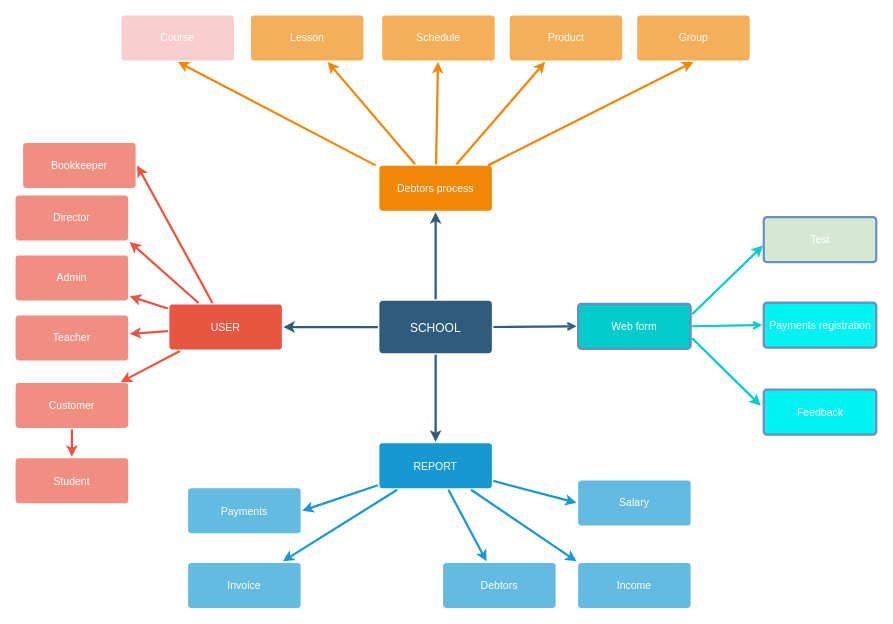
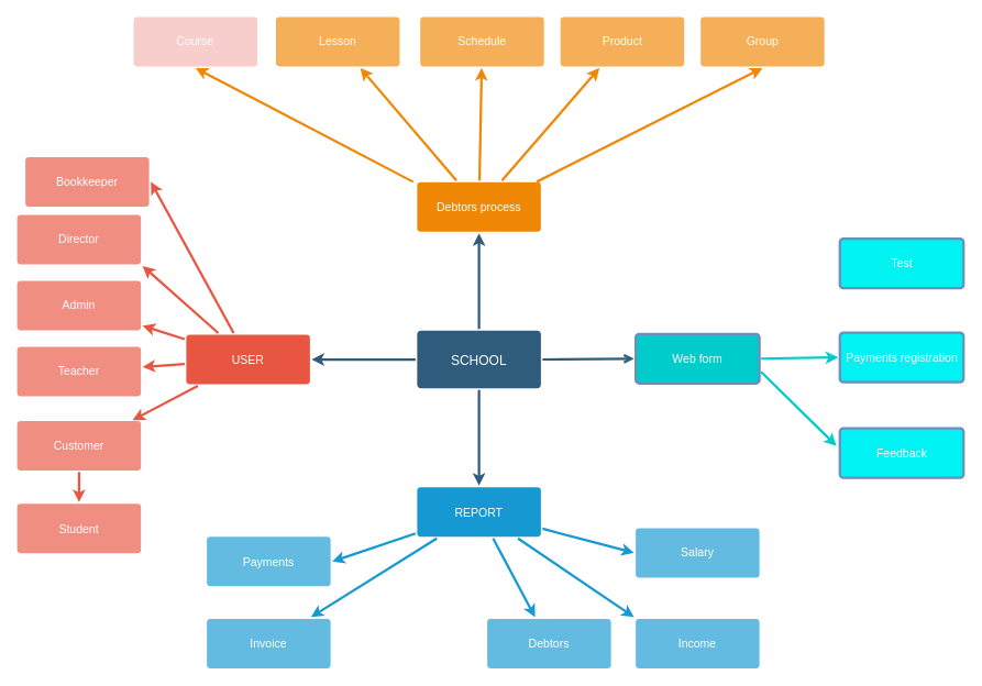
  <mxCell id="0" />
  <mxCell id="1" parent="0" />
  <mxCell id="2" value="" style="edgeStyle=none;rounded=0;jumpStyle=none;html=1;shadow=0;labelBackgroundColor=none;startArrow=none;startFill=0;endArrow=classic;endFill=1;jettySize=auto;orthogonalLoop=1;strokeColor=#2F5B7C;strokeWidth=3;fontFamily=Helvetica;fontSize=16;fontColor=#23445D;spacing=5;fontStyle=0" parent="1" source="5" target="18" edge="1"><mxGeometry relative="1" as="geometry" /></mxCell>
  <mxCell id="3" value="" style="edgeStyle=none;rounded=0;jumpStyle=none;html=1;shadow=0;labelBackgroundColor=none;startArrow=none;startFill=0;endArrow=classic;endFill=1;jettySize=auto;orthogonalLoop=1;strokeColor=#2F5B7C;strokeWidth=3;fontFamily=Helvetica;fontSize=16;fontColor=#23445D;spacing=5;fontStyle=0" parent="1" source="5" target="15" edge="1"><mxGeometry relative="1" as="geometry" /></mxCell>
  <mxCell id="4" value="" style="edgeStyle=none;rounded=0;jumpStyle=none;html=1;shadow=0;labelBackgroundColor=none;startArrow=none;startFill=0;endArrow=classic;endFill=1;jettySize=auto;orthogonalLoop=1;strokeColor=#2F5B7C;strokeWidth=3;fontFamily=Helvetica;fontSize=16;fontColor=#23445D;spacing=5;fontStyle=0" parent="1" source="5" target="9" edge="1"><mxGeometry relative="1" as="geometry" /></mxCell>
  <mxCell id="5" value="SCHOOL" style="rounded=1;whiteSpace=wrap;html=1;shadow=0;labelBackgroundColor=none;strokeColor=none;strokeWidth=3;fillColor=#2F5B7C;fontFamily=Helvetica;fontSize=16;fontColor=#FFFFFF;align=center;fontStyle=0;spacing=5;arcSize=7;perimeterSpacing=2;" parent="1" vertex="1"><mxGeometry x="505" y="400.5" width="150" height="70" as="geometry" /></mxCell>
  <mxCell id="6" value="" style="edgeStyle=none;rounded=1;jumpStyle=none;html=1;shadow=0;labelBackgroundColor=none;startArrow=none;startFill=0;jettySize=auto;orthogonalLoop=1;strokeColor=#E85642;strokeWidth=3;fontFamily=Helvetica;fontSize=14;fontColor=#FFFFFF;spacing=5;fontStyle=0;fillColor=#b0e3e6;entryX=1;entryY=1;entryDx=0;entryDy=0;" parent="1" source="9" target="12" edge="1"><mxGeometry relative="1" as="geometry" /></mxCell>
  <mxCell id="7" value="" style="edgeStyle=none;rounded=1;jumpStyle=none;html=1;shadow=0;labelBackgroundColor=none;startArrow=none;startFill=0;jettySize=auto;orthogonalLoop=1;strokeColor=#E85642;strokeWidth=3;fontFamily=Helvetica;fontSize=14;fontColor=#FFFFFF;spacing=5;fontStyle=0;fillColor=#b0e3e6;" parent="1" source="9" target="11" edge="1"><mxGeometry relative="1" as="geometry" /></mxCell>
  <mxCell id="8" value="" style="edgeStyle=none;rounded=1;jumpStyle=none;html=1;shadow=0;labelBackgroundColor=none;startArrow=none;startFill=0;jettySize=auto;orthogonalLoop=1;strokeColor=#E85642;strokeWidth=3;fontFamily=Helvetica;fontSize=14;fontColor=#FFFFFF;spacing=5;fontStyle=0;fillColor=#b0e3e6;" parent="1" source="9" target="10" edge="1"><mxGeometry relative="1" as="geometry" /></mxCell>
  <mxCell id="9" value="USER" style="rounded=1;whiteSpace=wrap;html=1;shadow=0;labelBackgroundColor=none;strokeColor=none;strokeWidth=3;fillColor=#e85642;fontFamily=Helvetica;fontSize=14;fontColor=#FFFFFF;align=center;spacing=5;fontStyle=0;arcSize=7;perimeterSpacing=2;" parent="1" vertex="1"><mxGeometry x="225" y="405.5" width="150" height="60" as="geometry" /></mxCell>
  <mxCell id="10" value="Teacher" style="rounded=1;whiteSpace=wrap;html=1;shadow=0;labelBackgroundColor=none;strokeColor=none;strokeWidth=3;fillColor=#f08e81;fontFamily=Helvetica;fontSize=14;fontColor=#FFFFFF;align=center;spacing=5;fontStyle=0;arcSize=7;perimeterSpacing=2;" parent="1" vertex="1"><mxGeometry x="20" y="420" width="150" height="60" as="geometry" /></mxCell>
  <mxCell id="11" value="Admin" style="rounded=1;whiteSpace=wrap;html=1;shadow=0;labelBackgroundColor=none;strokeColor=none;strokeWidth=3;fillColor=#f08e81;fontFamily=Helvetica;fontSize=14;fontColor=#FFFFFF;align=center;spacing=5;fontStyle=0;arcSize=7;perimeterSpacing=2;" parent="1" vertex="1"><mxGeometry x="20" y="340" width="150" height="60" as="geometry" /></mxCell>
  <mxCell id="12" value="Director" style="rounded=1;whiteSpace=wrap;html=1;shadow=0;labelBackgroundColor=none;strokeColor=none;strokeWidth=3;fillColor=#f08e81;fontFamily=Helvetica;fontSize=14;fontColor=#FFFFFF;align=center;spacing=5;fontStyle=0;arcSize=7;perimeterSpacing=2;" parent="1" vertex="1"><mxGeometry x="20" y="260" width="150" height="60" as="geometry" /></mxCell>
  <mxCell id="13" value="" style="edgeStyle=none;rounded=0;jumpStyle=none;html=1;shadow=0;labelBackgroundColor=none;startArrow=none;startFill=0;endArrow=classic;endFill=1;jettySize=auto;orthogonalLoop=1;strokeColor=#1699D3;strokeWidth=3;fontFamily=Helvetica;fontSize=14;fontColor=#FFFFFF;spacing=5;fontStyle=0" parent="1" source="15" target="17" edge="1"><mxGeometry relative="1" as="geometry" /></mxCell>
  <mxCell id="14" value="" style="edgeStyle=none;rounded=0;jumpStyle=none;html=1;shadow=0;labelBackgroundColor=none;startArrow=none;startFill=0;endArrow=classic;endFill=1;jettySize=auto;orthogonalLoop=1;strokeColor=#1699D3;strokeWidth=3;fontFamily=Helvetica;fontSize=14;fontColor=#FFFFFF;spacing=5;fontStyle=0" parent="1" source="15" target="16" edge="1"><mxGeometry relative="1" as="geometry" /></mxCell>
  <mxCell id="15" value="REPORT" style="rounded=1;whiteSpace=wrap;html=1;shadow=0;labelBackgroundColor=none;strokeColor=none;strokeWidth=3;fillColor=#1699d3;fontFamily=Helvetica;fontSize=14;fontColor=#FFFFFF;align=center;spacing=5;fontStyle=0;arcSize=7;perimeterSpacing=2;" parent="1" vertex="1"><mxGeometry x="505" y="590.5" width="150" height="60" as="geometry" /></mxCell>
  <mxCell id="16" value="Debtors" style="rounded=1;whiteSpace=wrap;html=1;shadow=0;labelBackgroundColor=none;strokeColor=none;strokeWidth=3;fillColor=#64bbe2;fontFamily=Helvetica;fontSize=14;fontColor=#FFFFFF;align=center;spacing=5;arcSize=7;perimeterSpacing=2;fontStyle=0" parent="1" vertex="1"><mxGeometry x="590" y="750" width="150" height="60" as="geometry" /></mxCell>
  <mxCell id="17" value="Invoice" style="rounded=1;whiteSpace=wrap;html=1;shadow=0;labelBackgroundColor=none;strokeColor=none;strokeWidth=3;fillColor=#64bbe2;fontFamily=Helvetica;fontSize=14;fontColor=#FFFFFF;align=center;spacing=5;arcSize=7;perimeterSpacing=2;fontStyle=0" parent="1" vertex="1"><mxGeometry x="250" y="750" width="150" height="60" as="geometry" /></mxCell>
  <mxCell id="18" value="Debtors process" style="rounded=1;whiteSpace=wrap;html=1;shadow=0;labelBackgroundColor=none;strokeColor=none;strokeWidth=3;fillColor=#F08705;fontFamily=Helvetica;fontSize=14;fontColor=#FFFFFF;align=center;spacing=5;fontStyle=0;arcSize=7;perimeterSpacing=2;" parent="1" vertex="1"><mxGeometry x="505" y="220.5" width="150" height="60" as="geometry" /></mxCell>
  <mxCell id="19" value="Product" style="rounded=1;whiteSpace=wrap;html=1;shadow=0;labelBackgroundColor=none;strokeColor=none;strokeWidth=3;fillColor=#f5af58;fontFamily=Helvetica;fontSize=14;fontColor=#FFFFFF;align=center;spacing=5;arcSize=7;perimeterSpacing=2;fontStyle=0" parent="1" vertex="1"><mxGeometry x="678.75" width="150" height="60" as="geometry" y="20" /></mxCell>
  <mxCell id="20" value="" style="edgeStyle=none;rounded=0;jumpStyle=none;html=1;shadow=0;labelBackgroundColor=none;startArrow=none;startFill=0;endArrow=classic;endFill=1;jettySize=auto;orthogonalLoop=1;strokeColor=#F08705;strokeWidth=3;fontFamily=Helvetica;fontSize=14;fontColor=#FFFFFF;spacing=5;fontStyle=0" parent="1" source="18" target="19" edge="1"><mxGeometry relative="1" as="geometry" /></mxCell>
  <mxCell id="21" value="Schedule" style="rounded=1;whiteSpace=wrap;html=1;shadow=0;labelBackgroundColor=none;strokeColor=none;strokeWidth=3;fillColor=#f5af58;fontFamily=Helvetica;fontSize=14;fontColor=#FFFFFF;align=center;spacing=5;arcSize=7;perimeterSpacing=2;fontStyle=0" parent="1" vertex="1"><mxGeometry x="508.75" width="150" height="60" as="geometry" y="20" /></mxCell>
  <mxCell id="22" value="" style="edgeStyle=none;rounded=0;jumpStyle=none;html=1;shadow=0;labelBackgroundColor=none;startArrow=none;startFill=0;endArrow=classic;endFill=1;jettySize=auto;orthogonalLoop=1;strokeColor=#F08705;strokeWidth=3;fontFamily=Helvetica;fontSize=14;fontColor=#FFFFFF;spacing=5;fontStyle=0" parent="1" source="18" target="21" edge="1"><mxGeometry relative="1" as="geometry" /></mxCell>
  <mxCell id="23" value="Lesson" style="rounded=1;whiteSpace=wrap;html=1;shadow=0;labelBackgroundColor=none;strokeColor=none;strokeWidth=3;fillColor=#f5af58;fontFamily=Helvetica;fontSize=14;fontColor=#FFFFFF;align=center;spacing=5;arcSize=7;perimeterSpacing=2;fontStyle=0" parent="1" vertex="1"><mxGeometry x="333.75" width="150" height="60" as="geometry" y="20" /></mxCell>
  <mxCell id="24" value="" style="edgeStyle=none;rounded=0;jumpStyle=none;html=1;shadow=0;labelBackgroundColor=none;startArrow=none;startFill=0;endArrow=classic;endFill=1;jettySize=auto;orthogonalLoop=1;strokeColor=#F08705;strokeWidth=3;fontFamily=Helvetica;fontSize=14;fontColor=#FFFFFF;spacing=5;fontStyle=0" parent="1" source="18" target="23" edge="1"><mxGeometry relative="1" as="geometry" /></mxCell>
  <mxCell id="25" value="" style="edgeStyle=none;rounded=1;jumpStyle=none;html=1;shadow=0;labelBackgroundColor=none;startArrow=none;startFill=0;jettySize=auto;orthogonalLoop=1;strokeColor=#E85642;strokeWidth=3;fontFamily=Helvetica;fontSize=14;fontColor=#FFFFFF;spacing=5;fontStyle=0;fillColor=#b0e3e6;entryX=1;entryY=0.5;entryDx=0;entryDy=0;" parent="1" source="9" target="41" edge="1"><mxGeometry relative="1" as="geometry"><mxPoint x="273.359" y="413.5" as="sourcePoint" /><mxPoint x="290" y="510" as="targetPoint" /></mxGeometry></mxCell>
  <mxCell id="26" value="Group" style="rounded=1;whiteSpace=wrap;html=1;shadow=0;labelBackgroundColor=none;strokeColor=none;strokeWidth=3;fillColor=#f5af58;fontFamily=Helvetica;fontSize=14;fontColor=#FFFFFF;align=center;spacing=5;arcSize=7;perimeterSpacing=2;fontStyle=0" parent="1" vertex="1"><mxGeometry x="848.75" width="150" height="60" as="geometry" y="20" /></mxCell>
  <mxCell id="27" value="" style="edgeStyle=none;rounded=0;jumpStyle=none;html=1;shadow=0;labelBackgroundColor=none;startArrow=none;startFill=0;endArrow=classic;endFill=1;jettySize=auto;orthogonalLoop=1;strokeColor=#F08705;strokeWidth=3;fontFamily=Helvetica;fontSize=14;fontColor=#FFFFFF;spacing=5;entryX=0.5;entryY=1;entryDx=0;entryDy=0;fontStyle=0" parent="1" target="26" edge="1"><mxGeometry relative="1" as="geometry"><mxPoint x="650" y="220" as="sourcePoint" /><mxPoint x="718.889" y="202.5" as="targetPoint" /></mxGeometry></mxCell>
  <mxCell id="28" value="Income" style="rounded=1;whiteSpace=wrap;html=1;shadow=0;labelBackgroundColor=none;strokeColor=none;strokeWidth=3;fillColor=#64bbe2;fontFamily=Helvetica;fontSize=14;fontColor=#FFFFFF;align=center;spacing=5;arcSize=7;perimeterSpacing=2;fontStyle=0" parent="1" vertex="1"><mxGeometry x="770" y="750" width="150" height="60" as="geometry" /></mxCell>
  <mxCell id="29" value="" style="edgeStyle=none;rounded=0;jumpStyle=none;html=1;shadow=0;labelBackgroundColor=none;startArrow=none;startFill=0;endArrow=classic;endFill=1;jettySize=auto;orthogonalLoop=1;strokeColor=#1699D3;strokeWidth=3;fontFamily=Helvetica;fontSize=14;fontColor=#FFFFFF;spacing=5;entryX=0;entryY=0;entryDx=0;entryDy=0;fontStyle=0" parent="1" source="15" target="28" edge="1"><mxGeometry relative="1" as="geometry"><mxPoint x="667" y="661.3" as="sourcePoint" /><mxPoint x="713" y="679.7" as="targetPoint" /></mxGeometry></mxCell>
- <mxCell id="30" value="&lt;span&gt;Test&lt;/span&gt;" style="rounded=1;whiteSpace=wrap;html=1;shadow=0;labelBackgroundColor=none;strokeColor=#6c8ebf;strokeWidth=3;fillColor=#d5e8d4;fontFamily=Helvetica;fontSize=14;align=center;spacing=5;arcSize=7;perimeterSpacing=2;fontColor=#FFFFFF;fontStyle=0;" parent="1" vertex="1"><mxGeometry x="1017.5" y="289" width="150" height="60" as="geometry" /></mxCell>
+ <mxCell id="30" value="&lt;span&gt;Test&lt;/span&gt;" style="rounded=1;whiteSpace=wrap;html=1;shadow=0;labelBackgroundColor=none;strokeColor=#6c8ebf;strokeWidth=3;fillColor=#00F2F2;fontFamily=Helvetica;fontSize=14;align=center;spacing=5;arcSize=7;perimeterSpacing=2;fontColor=#FFFFFF;fontStyle=0" parent="1" vertex="1"><mxGeometry x="1017.5" y="289" width="150" height="60" as="geometry" /></mxCell>
  <mxCell id="31" value="&lt;span&gt;Payments registration&lt;/span&gt;" style="rounded=1;whiteSpace=wrap;html=1;shadow=0;labelBackgroundColor=none;strokeColor=#6c8ebf;strokeWidth=3;fillColor=#00F2F2;fontFamily=Helvetica;fontSize=14;align=center;spacing=5;arcSize=7;perimeterSpacing=2;fontColor=#FFFFFF;fontStyle=0" parent="1" vertex="1"><mxGeometry x="1017.5" y="403" width="150" height="60" as="geometry" /></mxCell>
  <mxCell id="32" value="&lt;span&gt;Feedback&lt;/span&gt;" style="rounded=1;whiteSpace=wrap;html=1;shadow=0;labelBackgroundColor=none;strokeColor=#6c8ebf;strokeWidth=3;fillColor=#00F2F2;fontFamily=Helvetica;fontSize=14;align=center;spacing=5;arcSize=7;perimeterSpacing=2;fontColor=#FFFFFF;fontStyle=0" parent="1" vertex="1"><mxGeometry x="1017.5" y="519" width="150" height="60" as="geometry" /></mxCell>
  <mxCell id="33" value="Salary" style="rounded=1;whiteSpace=wrap;html=1;shadow=0;labelBackgroundColor=none;strokeColor=none;strokeWidth=3;fillColor=#64bbe2;fontFamily=Helvetica;fontSize=14;fontColor=#FFFFFF;align=center;spacing=5;arcSize=7;perimeterSpacing=2;fontStyle=0" parent="1" vertex="1"><mxGeometry x="770" y="640" width="150" height="60" as="geometry" /></mxCell>
  <mxCell id="34" value="" style="edgeStyle=none;rounded=0;jumpStyle=none;html=1;shadow=0;labelBackgroundColor=none;startArrow=none;startFill=0;endArrow=classic;endFill=1;jettySize=auto;orthogonalLoop=1;strokeColor=#1699D3;strokeWidth=3;fontFamily=Helvetica;fontSize=14;fontColor=#FFFFFF;spacing=5;entryX=0;entryY=0.5;entryDx=0;entryDy=0;fontStyle=0" parent="1" source="15" target="33" edge="1"><mxGeometry relative="1" as="geometry"><mxPoint x="650.067" y="662.5" as="sourcePoint" /><mxPoint x="758" y="720" as="targetPoint" /></mxGeometry></mxCell>
  <mxCell id="35" value="Student" style="rounded=1;whiteSpace=wrap;html=1;shadow=0;labelBackgroundColor=none;strokeColor=none;strokeWidth=3;fillColor=#f08e81;fontFamily=Helvetica;fontSize=14;fontColor=#FFFFFF;align=center;spacing=5;fontStyle=0;arcSize=7;perimeterSpacing=2;" parent="1" vertex="1"><mxGeometry x="20" y="610.5" width="150" height="60" as="geometry" /></mxCell>
  <mxCell id="36" value="Customer" style="rounded=1;whiteSpace=wrap;html=1;shadow=0;labelBackgroundColor=none;strokeColor=none;strokeWidth=3;fillColor=#f08e81;fontFamily=Helvetica;fontSize=14;fontColor=#FFFFFF;align=center;spacing=5;fontStyle=0;arcSize=7;perimeterSpacing=2;" parent="1" vertex="1"><mxGeometry x="20" y="510" width="150" height="60" as="geometry" /></mxCell>
  <mxCell id="37" value="" style="edgeStyle=none;rounded=1;jumpStyle=none;html=1;shadow=0;labelBackgroundColor=none;startArrow=none;startFill=0;jettySize=auto;orthogonalLoop=1;strokeColor=#E85642;strokeWidth=3;fontFamily=Helvetica;fontSize=14;fontColor=#FFFFFF;spacing=5;fontStyle=0;fillColor=#b0e3e6;entryX=0.5;entryY=0;entryDx=0;entryDy=0;exitX=0.5;exitY=1;exitDx=0;exitDy=0;" parent="1" source="36" target="35" edge="1"><mxGeometry relative="1" as="geometry"><mxPoint x="280" y="470" as="sourcePoint" /><mxPoint x="275" y="332" as="targetPoint" /></mxGeometry></mxCell>
  <mxCell id="38" value="" style="edgeStyle=none;rounded=1;jumpStyle=none;html=1;shadow=0;labelBackgroundColor=none;startArrow=none;startFill=0;jettySize=auto;orthogonalLoop=1;strokeColor=#E85642;strokeWidth=3;fontFamily=Helvetica;fontSize=14;fontColor=#FFFFFF;spacing=5;fontStyle=0;fillColor=#b0e3e6;entryX=0.922;entryY=0.016;entryDx=0;entryDy=0;entryPerimeter=0;" parent="1" source="9" target="36" edge="1"><mxGeometry relative="1" as="geometry"><mxPoint x="290" y="480" as="sourcePoint" /><mxPoint x="275" y="518" as="targetPoint" /></mxGeometry></mxCell>
  <mxCell id="39" value="Payments" style="rounded=1;whiteSpace=wrap;html=1;shadow=0;labelBackgroundColor=none;strokeColor=none;strokeWidth=3;fillColor=#64bbe2;fontFamily=Helvetica;fontSize=14;fontColor=#FFFFFF;align=center;spacing=5;arcSize=7;perimeterSpacing=2;fontStyle=0" parent="1" vertex="1"><mxGeometry x="250" y="650.5" width="150" height="60" as="geometry" /></mxCell>
  <mxCell id="40" value="" style="edgeStyle=none;rounded=0;jumpStyle=none;html=1;shadow=0;labelBackgroundColor=none;startArrow=none;startFill=0;endArrow=classic;endFill=1;jettySize=auto;orthogonalLoop=1;strokeColor=#1699D3;strokeWidth=3;fontFamily=Helvetica;fontSize=14;fontColor=#FFFFFF;spacing=5;entryX=1;entryY=0.5;entryDx=0;entryDy=0;fontStyle=0" parent="1" source="15" target="39" edge="1"><mxGeometry relative="1" as="geometry"><mxPoint x="500" y="620" as="sourcePoint" /><mxPoint x="467" y="679.7" as="targetPoint" /></mxGeometry></mxCell>
  <mxCell id="41" value="Bookkeeper" style="rounded=1;whiteSpace=wrap;html=1;shadow=0;labelBackgroundColor=none;strokeColor=none;strokeWidth=3;fillColor=#f08e81;fontFamily=Helvetica;fontSize=14;fontColor=#FFFFFF;align=center;spacing=5;fontStyle=0;arcSize=7;perimeterSpacing=2;" parent="1" vertex="1"><mxGeometry x="30" y="190" width="150" height="60" as="geometry" /></mxCell>
  <mxCell id="42" value="&lt;span&gt;Web form&lt;/span&gt;" style="rounded=1;whiteSpace=wrap;html=1;shadow=0;labelBackgroundColor=none;strokeColor=#6c8ebf;strokeWidth=3;fillColor=#00CCCC;fontFamily=Helvetica;fontSize=14;align=center;spacing=5;arcSize=7;perimeterSpacing=2;fontColor=#FFFFFF;fontStyle=0" parent="1" vertex="1"><mxGeometry x="770" y="404.5" width="150" height="60" as="geometry" /></mxCell>
  <mxCell id="43" value="" style="edgeStyle=none;rounded=0;jumpStyle=none;html=1;shadow=0;labelBackgroundColor=none;startArrow=none;startFill=0;endArrow=open;endFill=1;jettySize=auto;orthogonalLoop=1;strokeColor=#2F5B7C;strokeWidth=3;fontFamily=Helvetica;fontSize=16;fontColor=#23445D;spacing=5;entryX=0;entryY=0.5;entryDx=0;entryDy=0;exitX=1;exitY=0.5;exitDx=0;exitDy=0;fontStyle=0;" parent="1" source="5" target="42" edge="1"><mxGeometry relative="1" as="geometry"><mxPoint x="513" y="445.5" as="sourcePoint" /><mxPoint x="387" y="445.5" as="targetPoint" /></mxGeometry></mxCell>
- <mxCell id="44" value="" style="edgeStyle=none;rounded=0;jumpStyle=none;html=1;shadow=0;labelBackgroundColor=none;startArrow=none;startFill=0;endArrow=classic;endFill=1;jettySize=auto;orthogonalLoop=1;strokeColor=#00CCCC;strokeWidth=3;fontFamily=Helvetica;fontSize=14;fontColor=#FFFFFF;spacing=5;entryX=0.006;entryY=0.625;entryDx=0;entryDy=0;entryPerimeter=0;exitX=1;exitY=0.25;exitDx=0;exitDy=0;fontStyle=0" parent="1" source="42" target="30" edge="1"><mxGeometry relative="1" as="geometry"><mxPoint x="694.5" y="649.774" as="sourcePoint" /><mxPoint x="805.5" y="679" as="targetPoint" /></mxGeometry></mxCell>
- <mxCell id="45" value="" style="edgeStyle=none;rounded=0;jumpStyle=none;html=1;shadow=0;labelBackgroundColor=none;startArrow=none;startFill=0;endArrow=open;endFill=1;jettySize=auto;orthogonalLoop=1;strokeColor=#00CCCC;strokeWidth=3;fontFamily=Helvetica;fontSize=14;fontColor=#FFFFFF;spacing=5;entryX=0;entryY=0.5;entryDx=0;entryDy=0;exitX=1;exitY=0.5;exitDx=0;exitDy=0;fontStyle=0;" parent="1" source="42" target="31" edge="1"><mxGeometry relative="1" as="geometry"><mxPoint x="932" y="428.5" as="sourcePoint" /><mxPoint x="1026.424" y="337" as="targetPoint" /></mxGeometry></mxCell>
+ <mxCell id="45" value="" style="edgeStyle=none;rounded=0;jumpStyle=none;html=1;shadow=0;labelBackgroundColor=none;startArrow=none;startFill=0;endArrow=classic;endFill=1;jettySize=auto;orthogonalLoop=1;strokeColor=#00CCCC;strokeWidth=3;fontFamily=Helvetica;fontSize=14;fontColor=#FFFFFF;spacing=5;entryX=0;entryY=0.5;entryDx=0;entryDy=0;exitX=1;exitY=0.5;exitDx=0;exitDy=0;fontStyle=0" parent="1" source="42" target="31" edge="1"><mxGeometry relative="1" as="geometry"><mxPoint x="932" y="428.5" as="sourcePoint" /><mxPoint x="1026.424" y="337" as="targetPoint" /></mxGeometry></mxCell>
  <mxCell id="46" value="" style="edgeStyle=none;rounded=0;jumpStyle=none;html=1;shadow=0;labelBackgroundColor=none;startArrow=none;startFill=0;endArrow=classic;endFill=1;jettySize=auto;orthogonalLoop=1;strokeColor=#00CCCC;strokeWidth=3;fontFamily=Helvetica;fontSize=14;fontColor=#FFFFFF;spacing=5;entryX=-0.013;entryY=0.367;entryDx=0;entryDy=0;entryPerimeter=0;exitX=1;exitY=0.75;exitDx=0;exitDy=0;fontStyle=0" parent="1" source="42" target="32" edge="1"><mxGeometry relative="1" as="geometry"><mxPoint x="942" y="438.5" as="sourcePoint" /><mxPoint x="1036.424" y="347" as="targetPoint" /></mxGeometry></mxCell>
  <mxCell id="47" value="Course" style="rounded=1;whiteSpace=wrap;html=1;shadow=0;labelBackgroundColor=none;strokeColor=none;strokeWidth=3;fillColor=#f8cecc;fontFamily=Helvetica;fontSize=14;fontColor=#FFFFFF;align=center;spacing=5;arcSize=7;perimeterSpacing=2;fontStyle=0;" parent="1" vertex="1"><mxGeometry x="161.25" width="150" height="60" as="geometry" y="20" /></mxCell>
  <mxCell id="48" value="" style="edgeStyle=none;rounded=0;jumpStyle=none;html=1;shadow=0;labelBackgroundColor=none;startArrow=none;startFill=0;endArrow=classic;endFill=1;jettySize=auto;orthogonalLoop=1;strokeColor=#F08705;strokeWidth=3;fontFamily=Helvetica;fontSize=14;fontColor=#FFFFFF;spacing=5;entryX=0.5;entryY=1;entryDx=0;entryDy=0;fontStyle=0" parent="1" target="47" edge="1"><mxGeometry relative="1" as="geometry"><mxPoint x="500" y="220" as="sourcePoint" /><mxPoint x="375.755" y="102" as="targetPoint" /></mxGeometry></mxCell>
